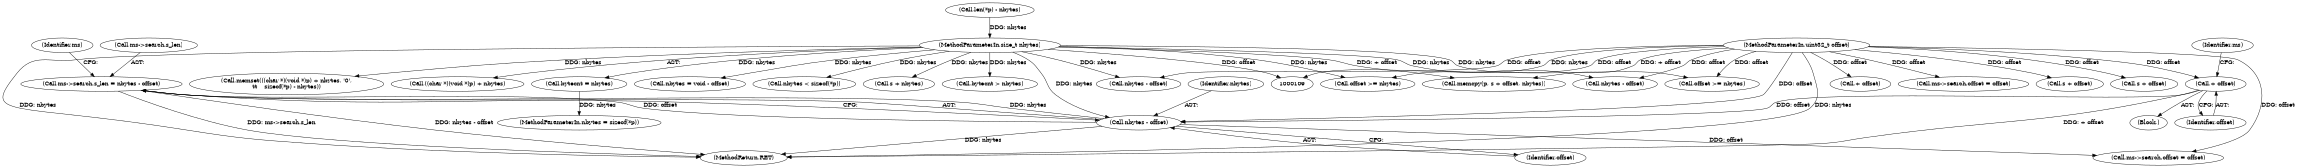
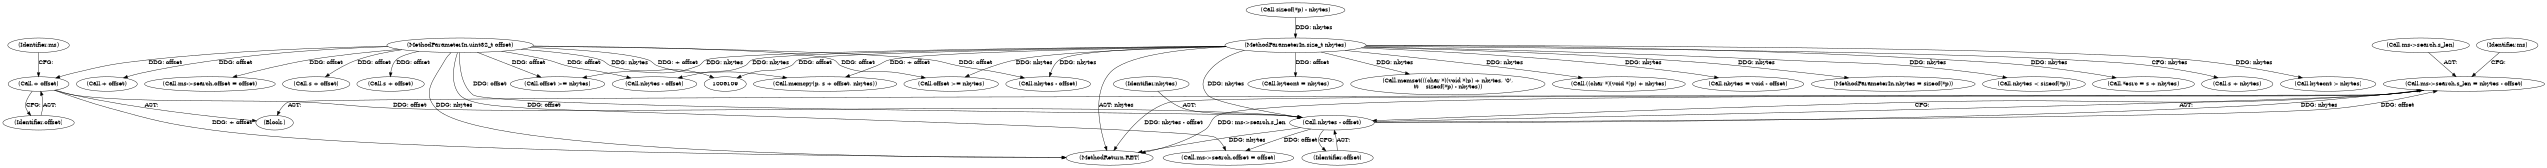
  digraph {
    n1 [label="(Call,ms->search.s_len = nbytes - offset)"]
    n2 [label="(Call,nbytes - offset)"]
    n3 [label="(MethodReturn,RET)"]
    n4 [label="(Block,)"]
    n5 [label="(Identifier,offset)"]
    n6 [label="(Call,ms->search.offset = offset)"]
    n7 [label="(MethodParameterIn,size_t nbytes)"]
    n8 [label="(Call,bytecnt = nbytes)"]
    n9 [label="(Call,memset(((char *)(void *)p) + nbytes, '\0',\n\t\t    sizeof(*p) - nbytes))"]
    n10 [label="(Call,((char *)(void *)p) + nbytes)"]
    n11 [label="(Call,memcpy(p, s + offset, nbytes))"]
    n12 [label="(Call,offset >= nbytes)"]
    n13 [label="(Call,nbytes = void - offset)"]
    n14 [label="(MethodParameterIn,nbytes = sizeof(*p))"]
    n15 [label="(Call,nbytes < sizeof(*p))"]
+   n16 [label="(Call,*esrc = s + nbytes)"]
    n17 [label="(Call,nbytes - offset)"]
    n18 [label="(Call,s + nbytes)"]
    n19 [label="(Call,bytecnt > nbytes)"]
    n20 [label="(Call,offset >= nbytes)"]
    n21 [label="(Call,nbytes - offset)"]
-   1000109
-   n23 [label="(Call,len(*p) - nbytes)"]
+   1000109 [label=1006109]
+   n23 [label="(Call,sizeof(*p) - nbytes)"]
    n24 [label="(Call,+ offset)"]
    n25 [label="(Identifier,offset)"]
    n26 [label="(MethodParameterIn,uint32_t offset)"]
    n27 [label="(Call,+ offset)"]
    n28 [label="(Call,ms->search.offset = offset)"]
    n29 [label="(Call,s + offset)"]
    n30 [label="(Call,s + offset)"]
    n31 [label="(Identifier,ms)"]
    n32 [label="(Call,ms->search.s_len)"]
    n33 [label="(Identifier,nbytes)"]
    n34 [label="(Identifier,ms)"]
    n1 -> n2 [label="CFG: "]
    n1 -> n3 [label="DDG: nbytes - offset"]
    n1 -> n3 [label="DDG: ms->search.s_len"]
+   n1 -> n4 [label="AST: "]
    n2 -> n1 [label="AST: "]
    n2 -> n1 [label="DDG: nbytes"]
    n2 -> n1 [label="DDG: offset"]
    n2 -> n3 [label="DDG: nbytes"]
    n2 -> n5 [label="CFG: "]
    n2 -> n6 [label="DDG: offset"]
    n5 -> n2 [label="AST: "]
    n7 -> n2 [label="DDG: nbytes"]
-   n7 -> n3 [label="DDG: nbytes"]
-   n7 -> n8 [label="DDG: nbytes"]
+   n7 -> n3 [label="AST: nbytes"]
+   n7 -> n8 [label="DDG: offset"]
    n7 -> n9 [label="DDG: nbytes"]
-   n7 -> n10 [label="AST: "]
+   n7 -> n10 [label="DDG: nbytes"]
    n7 -> n11 [label="DDG: + offset"]
    n7 -> n12 [label="DDG: nbytes"]
    n7 -> n13 [label="DDG: nbytes"]
-   n8 -> n14 [label="DDG: nbytes"]
+   n7 -> n14 [label="DDG: nbytes"]
    n7 -> n15 [label="DDG: nbytes"]
+   n7 -> n16 [label="DDG: nbytes"]
    n7 -> n17 [label="DDG: nbytes"]
-   n7 -> n18 [label="DDG: nbytes"]
+   n7 -> n18 [label="CFG: nbytes"]
    n7 -> n19 [label="DDG: nbytes"]
    n7 -> n20 [label="DDG: nbytes"]
    n7 -> n21 [label="DDG: nbytes"]
    n7 -> 1000109 [label="DDG: offset"]
    n23 -> n7 [label="DDG: nbytes"]
    n24 -> n2 [label="DDG: offset"]
    n24 -> n3 [label="DDG: + offset"]
    n24 -> n4 [label="AST: "]
    n24 -> n25 [label="CFG: "]
    n25 -> n24 [label="AST: "]
    n26 -> n2 [label="DDG: offset"]
    n26 -> n3 [label="DDG: nbytes"]
    n26 -> n6 [label="DDG: offset"]
    n26 -> n11 [label="DDG: + offset"]
    n26 -> n12 [label="DDG: offset"]
    n26 -> n17 [label="DDG: offset"]
    n26 -> n20 [label="DDG: offset"]
    n26 -> n21 [label="DDG: offset"]
    n26 -> 1000109 [label="DDG: nbytes"]
    n26 -> n24 [label="DDG: offset"]
    n26 -> n27 [label="DDG: offset"]
    n26 -> n28 [label="DDG: offset"]
    n26 -> n29 [label="DDG: offset"]
    n26 -> n30 [label="DDG: offset"]
    n31 -> n1 [label="CFG: "]
    n32 -> n1 [label="AST: "]
    n33 -> n2 [label="AST: "]
    n34 -> n24 [label="CFG: "]
  }
